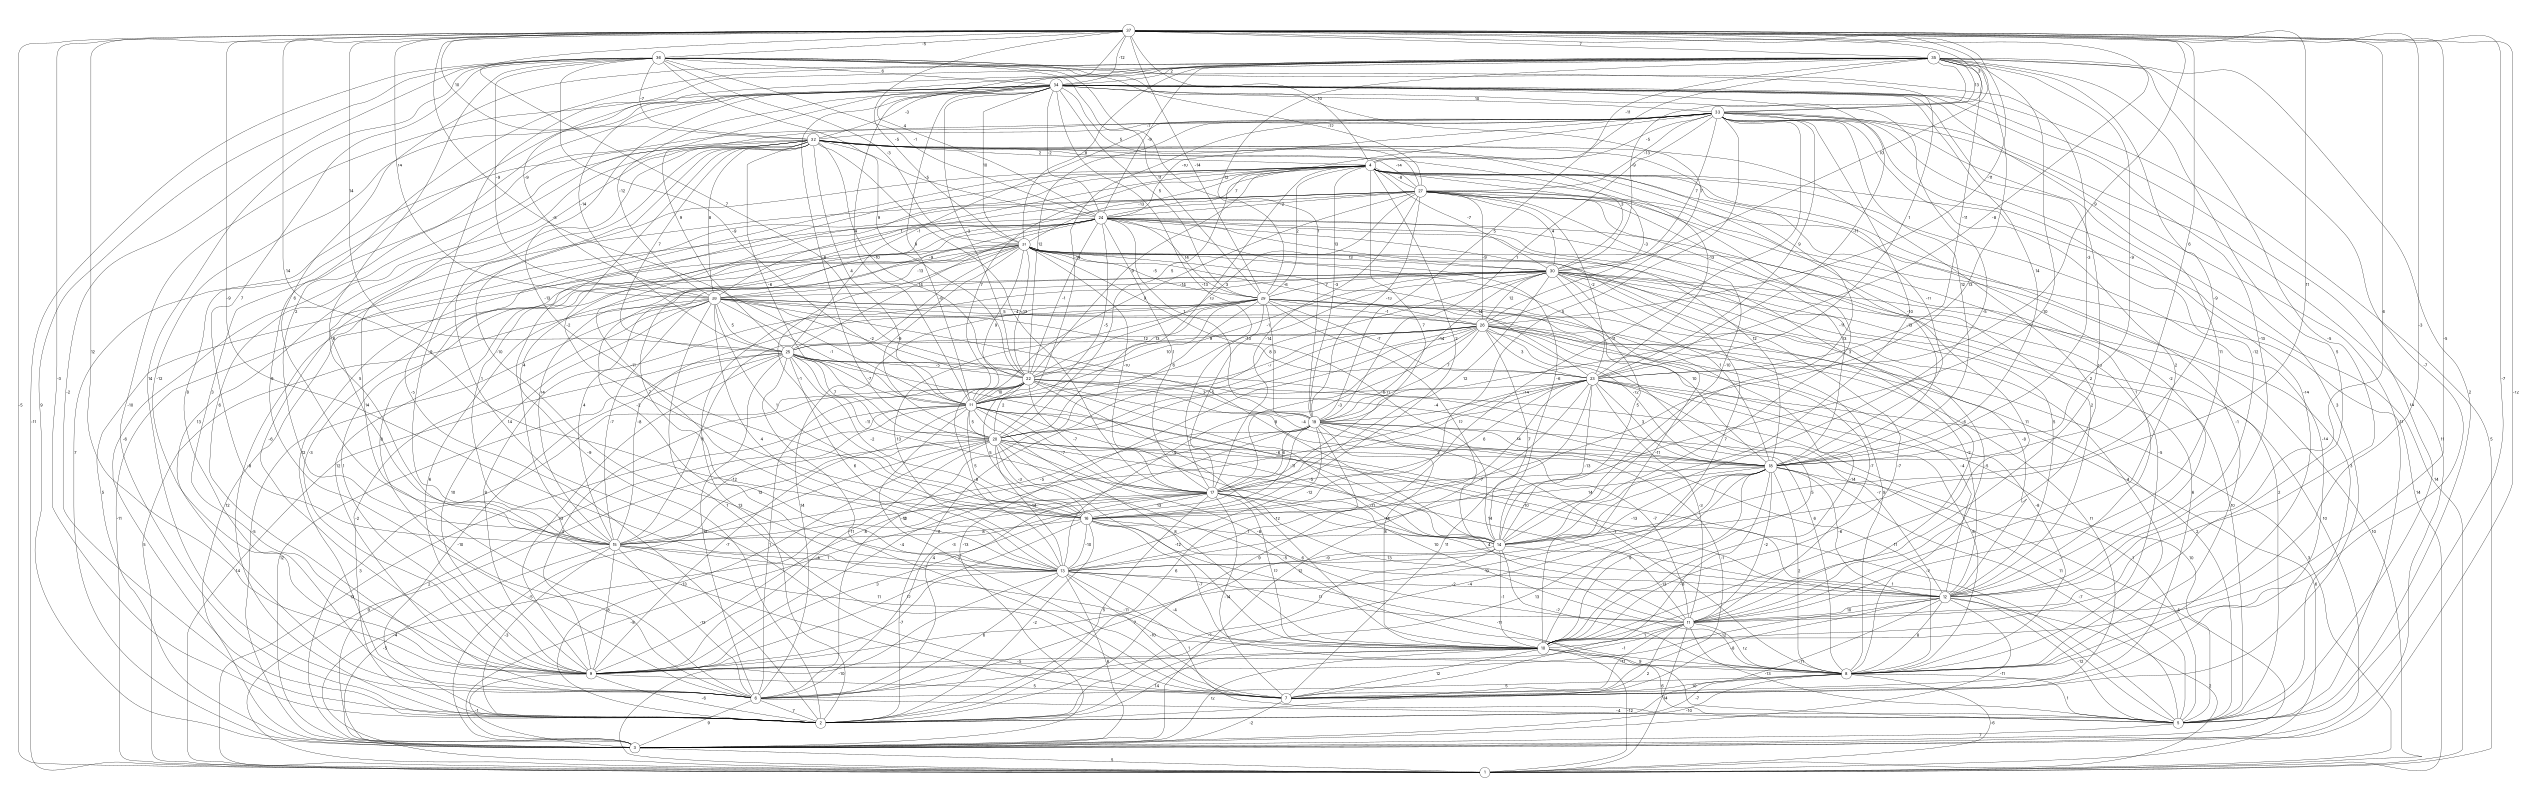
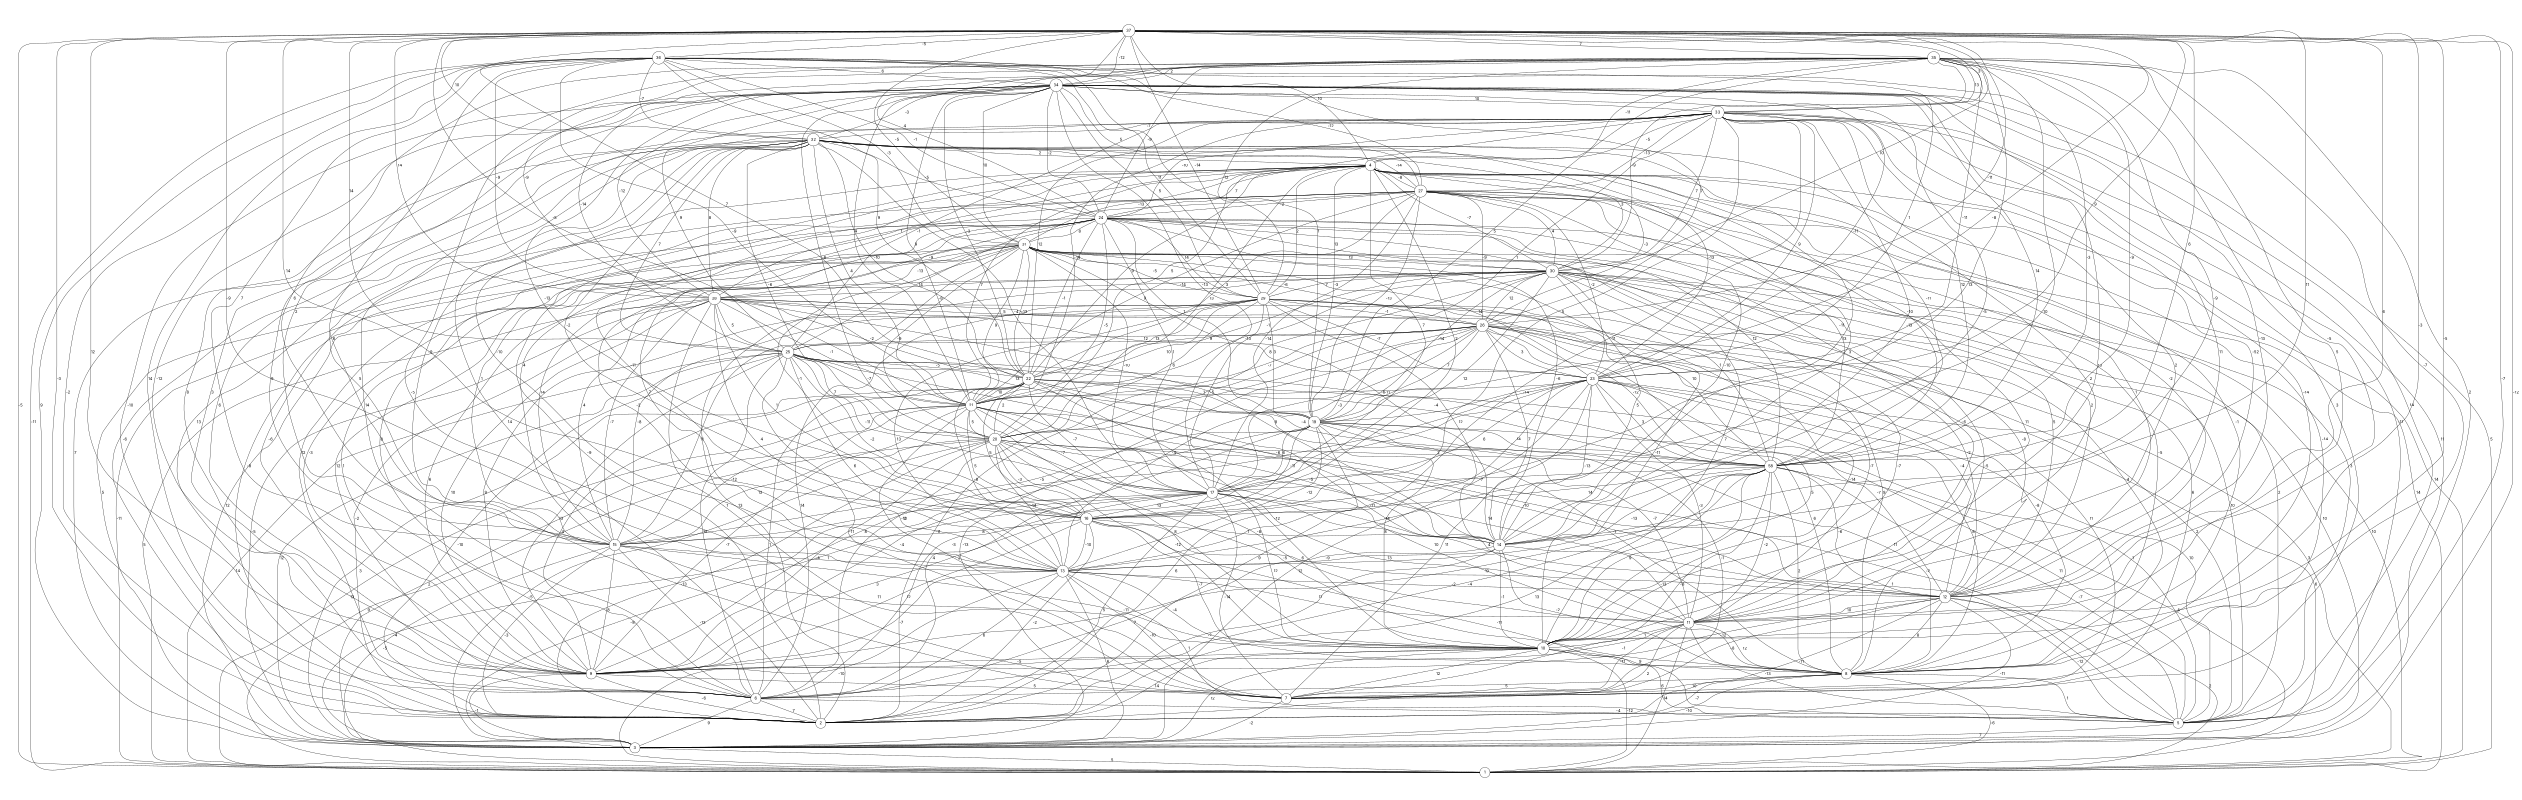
  graph {
    fontname=Inter
    node [fontname=Inter shape=circle]
    edge [fontname=Inter]
    37
    1
    2
    3
    4
    5
    9
    10
    11
    12
    13
    14
    16
-   18
+   18 [label=58]
    19
    21
    22
    23
    24
    25
    26
    28
    29
    30
    31
    32
    33
    34
    35
    36
    27
    7
    8
    6
    15
    17
    20
    37 -- 1 [label=-5]
    37 -- 2 [label=-3]
    37 -- 3 [label=-12]
    37 -- 4 [label=10]
    37 -- 5 [label=-7]
    37 -- 9 [label=12]
    37 -- 10 [label=-5]
    37 -- 11 [label=-3]
    37 -- 12 [label=6]
    37 -- 13 [label=-9]
    37 -- 14 [label=11]
    37 -- 16 [label=14]
    37 -- 18 [label=6]
    37 -- 19 [label=-8]
    37 -- 21 [label=-5]
    37 -- 22 [label=7]
    37 -- 23 [label=9]
    37 -- 24 [label=4]
    37 -- 25 [label=14]
    37 -- 26 [label=-11]
    37 -- 28 [label=14]
    37 -- 29 [label=-14]
    37 -- 30 [label=10]
    37 -- 31 [label=-5]
    37 -- 32 [label=10]
    37 -- 33 [label=3]
    37 -- 34 [label=-12]
    37 -- 35 [label=7]
    37 -- 36 [label=-5]
    3 -- 1 [label=5]
    4 -- 1 [label=14]
    4 -- 2 [label=-9]
    4 -- 27 [label=-8]
    5 -- 3 [label=7]
    9 -- 2 [label=-6]
    9 -- 3 [label=-1]
    9 -- 7 [label=5]
    10 -- 1 [label=-12]
    10 -- 2 [label=14]
    10 -- 3 [label=12]
    10 -- 5 [label=6]
    10 -- 9 [label=-5]
    10 -- 7 [label=12]
    10 -- 8 [label=9]
    11 -- 1 [label=14]
    11 -- 2 [label=2]
    11 -- 5 [label=-13]
    11 -- 9 [label=-1]
    11 -- 10 [label=1]
    11 -- 7 [label=-11]
    11 -- 8 [label=12]
    12 -- 1 [label=2]
    12 -- 2 [label=-11]
    12 -- 3 [label=-11]
    12 -- 4 [label=-2]
    12 -- 5 [label=-12]
    12 -- 9 [label=-12]
    12 -- 11 [label=10]
    12 -- 7 [label=-8]
    12 -- 8 [label=8]
    13 -- 1 [label=-10]
    13 -- 3 [label=6]
    13 -- 4 [label=-11]
    13 -- 5 [label=1]
    13 -- 9 [label=-7]
    13 -- 10 [label=-4]
    13 -- 11 [label=11]
    13 -- 12 [label=-2]
    13 -- 7 [label=-10]
    13 -- 6 [label=6]
    14 -- 2 [label=-2]
    14 -- 4 [label=3]
    14 -- 10 [label=-1]
    14 -- 11 [label=-13]
    14 -- 13 [label=-9]
    14 -- 8 [label=-2]
    14 -- 6 [label=7]
    16 -- 2 [label=-2]
    16 -- 4 [label=2]
    16 -- 5 [label=-11]
    16 -- 9 [label=12]
    16 -- 10 [label=-7]
    16 -- 12 [label=6]
    16 -- 13 [label=-10]
    16 -- 14 [label=1]
    16 -- 15 [label=8]
    18 -- 2 [label=13]
    18 -- 3 [label=4]
    18 -- 4 [label=-10]
    18 -- 5 [label=-7]
    18 -- 9 [label=10]
    18 -- 10 [label=9]
    18 -- 11 [label=-2]
    18 -- 12 [label=-6]
    18 -- 13 [label=-13]
    18 -- 16 [label=14]
    18 -- 7 [label=-8]
    18 -- 8 [label=2]
    18 -- 6 [label=-4]
    18 -- 17 [label=-7]
    19 -- 2 [label=6]
    19 -- 4 [label=-3]
    19 -- 5 [label=11]
    19 -- 9 [label=-4]
    19 -- 10 [label=8]
    19 -- 11 [label=-7]
    19 -- 13 [label=-12]
    19 -- 16 [label=-11]
    19 -- 18 [label=14]
    19 -- 7 [label=-1]
    19 -- 8 [label=11]
    19 -- 6 [label=4]
    19 -- 15 [label=-5]
    19 -- 17 [label=6]
    21 -- 1 [label=13]
    21 -- 3 [label=2]
    21 -- 4 [label=7]
    21 -- 5 [label=-2]
    21 -- 9 [label=-7]
    21 -- 10 [label=8]
    21 -- 12 [label=-10]
    21 -- 14 [label=-5]
    21 -- 16 [label=5]
    21 -- 7 [label=2]
    21 -- 8 [label=10]
    21 -- 15 [label=-12]
    21 -- 17 [label=-7]
    21 -- 20 [label=5]
    22 -- 3 [label=3]
    22 -- 4 [label=9]
    22 -- 5 [label=1]
    22 -- 9 [label=4]
    22 -- 10 [label=-12]
    22 -- 11 [label=-11]
    22 -- 13 [label=-8]
    22 -- 16 [label=5]
    22 -- 18 [label=-4]
    22 -- 19 [label=1]
    22 -- 21 [label=10]
    22 -- 8 [label=-1]
    22 -- 6 [label=1]
    22 -- 17 [label=-7]
    22 -- 20 [label=2]
    23 -- 1 [label=6]
    23 -- 2 [label=9]
    23 -- 3 [label=12]
    23 -- 5 [label=10]
    23 -- 9 [label=8]
    23 -- 11 [label=-3]
    23 -- 12 [label=-7]
    23 -- 14 [label=-13]
    23 -- 18 [label=3]
    23 -- 19 [label=-14]
    23 -- 21 [label=-11]
    23 -- 7 [label=11]
    23 -- 8 [label=8]
    23 -- 6 [label=-3]
    23 -- 17 [label=6]
    24 -- 3 [label=5]
    24 -- 4 [label=7]
    24 -- 9 [label=-3]
    24 -- 10 [label=7]
    24 -- 11 [label=-6]
    24 -- 12 [label=2]
    24 -- 13 [label=7]
    24 -- 14 [label=-6]
    24 -- 18 [label=12]
    24 -- 19 [label=1]
    24 -- 22 [label=-1]
    24 -- 8 [label=-5]
    24 -- 6 [label=12]
    24 -- 15 [label=1]
    24 -- 17 [label=1]
    24 -- 20 [label=-5]
    25 -- 1 [label=14]
    25 -- 2 [label=-10]
    25 -- 3 [label=12]
    25 -- 9 [label=13]
    25 -- 13 [label=6]
    25 -- 14 [label=-6]
    25 -- 16 [label=-2]
    25 -- 18 [label=-4]
+   25 -- 19 [label=13]
    25 -- 21 [label=-7]
    25 -- 22 [label=-5]
    25 -- 24 [label=14]
    25 -- 7 [label=-11]
    25 -- 8 [label=6]
    25 -- 6 [label=12]
    25 -- 17 [label=-11]
    25 -- 20 [label=7]
    26 -- 1 [label=3]
    26 -- 2 [label=-11]
    26 -- 3 [label=-13]
    26 -- 4 [label=-3]
    26 -- 5 [label=2]
    26 -- 10 [label=5]
    26 -- 12 [label=-4]
    26 -- 13 [label=-4]
    26 -- 14 [label=7]
    26 -- 18 [label=-12]
    26 -- 19 [label=7]
    26 -- 21 [label=-7]
    26 -- 23 [label=3]
    26 -- 25 [label=9]
    26 -- 7 [label=11]
    26 -- 8 [label=-8]
    26 -- 6 [label=2]
    26 -- 15 [label=11]
    26 -- 17 [label=-3]
    28 -- 1 [label=5]
    28 -- 2 [label=-2]
    28 -- 3 [label=-5]
    28 -- 4 [label=1]
    28 -- 9 [label=10]
    28 -- 11 [label=-7]
    28 -- 13 [label=4]
    28 -- 14 [label=8]
    28 -- 16 [label=1]
    28 -- 21 [label=-1]
    28 -- 22 [label=-2]
    28 -- 23 [label=12]
    28 -- 24 [label=-9]
    28 -- 25 [label=5]
    28 -- 26 [label=5]
    28 -- 7 [label=1]
    28 -- 8 [label=9]
    28 -- 15 [label=-7]
    29 -- 4 [label=2]
    29 -- 9 [label=9]
    29 -- 10 [label=-14]
    29 -- 12 [label=-2]
    29 -- 13 [label=13]
    29 -- 14 [label=12]
    29 -- 18 [label=10]
    29 -- 19 [label=3]
    29 -- 21 [label=10]
    29 -- 22 [label=13]
    29 -- 23 [label=-7]
    29 -- 24 [label=14]
    29 -- 26 [label=-1]
    29 -- 6 [label=14]
    29 -- 15 [label=-8]
    29 -- 17 [label=-5]
    29 -- 20 [label=6]
    30 -- 1 [label=10]
    30 -- 2 [label=13]
    30 -- 3 [label=10]
    30 -- 4 [label=-7]
    30 -- 5 [label=10]
    30 -- 9 [label=6]
    30 -- 10 [label=-7]
    30 -- 12 [label=-8]
    30 -- 14 [label=5]
    30 -- 18 [label=1]
    30 -- 19 [label=-14]
    30 -- 21 [label=-13]
    30 -- 22 [label=-1]
    30 -- 24 [label=13]
    30 -- 26 [label=12]
    30 -- 28 [label=-14]
    30 -- 29 [label=7]
    30 -- 27 [label=4]
    30 -- 7 [label=6]
    30 -- 8 [label=4]
    30 -- 15 [label=4]
    30 -- 17 [label=12]
    30 -- 20 [label=8]
    31 -- 1 [label=-11]
    31 -- 3 [label=12]
    31 -- 4 [label=-13]
    31 -- 5 [label=2]
    31 -- 9 [label=1]
    31 -- 10 [label=-11]
    31 -- 12 [label=5]
    31 -- 13 [label=-2]
    31 -- 14 [label=-6]
    31 -- 16 [label=-1]
    31 -- 21 [label=9]
    31 -- 22 [label=-13]
    31 -- 23 [label=14]
    31 -- 25 [label=-8]
    31 -- 26 [label=-6]
    31 -- 28 [label=-13]
    31 -- 29 [label=-5]
    31 -- 30 [label=13]
    31 -- 8 [label=-5]
    31 -- 15 [label=14]
    31 -- 17 [label=-10]
    31 -- 20 [label=-9]
    32 -- 2 [label=-6]
    32 -- 3 [label=7]
    32 -- 4 [label=2]
    32 -- 9 [label=6]
    32 -- 11 [label=2]
    32 -- 13 [label=-10]
    32 -- 14 [label=13]
    32 -- 16 [label=-2]
    32 -- 18 [label=-11]
    32 -- 21 [label=4]
    32 -- 22 [label=-10]
    32 -- 23 [label=-13]
    32 -- 24 [label=-5]
    32 -- 25 [label=7]
    32 -- 28 [label=8]
    32 -- 30 [label=3]
    32 -- 27 [label=-14]
    32 -- 7 [label=14]
    32 -- 6 [label=13]
    32 -- 15 [label=6]
    32 -- 17 [label=-4]
    32 -- 20 [label=-6]
    33 -- 3 [label=11]
    33 -- 4 [label=-5]
    33 -- 5 [label=-11]
    33 -- 9 [label=3]
    33 -- 11 [label=2]
-   33 -- 12 [label=-12]
+   33 -- 12 [label=-52]
    33 -- 13 [label=11]
    33 -- 14 [label=-13]
    33 -- 16 [label=5]
    33 -- 18 [label=12]
    33 -- 19 [label=1]
    33 -- 21 [label=-14]
    33 -- 22 [label=12]
    33 -- 23 [label=9]
    33 -- 24 [label=-10]
    33 -- 25 [label=-1]
    33 -- 30 [label=7]
    33 -- 32 [label=-7]
    33 -- 27 [label=-13]
    33 -- 7 [label=3]
    33 -- 8 [label=-14]
    33 -- 6 [label=14]
    33 -- 20 [label=5]
    34 -- 1 [label=5]
    34 -- 2 [label=-10]
    34 -- 5 [label=14]
    34 -- 9 [label=-12]
    34 -- 10 [label=13]
    34 -- 11 [label=11]
    34 -- 12 [label=-13]
    34 -- 14 [label=-5]
    34 -- 16 [label=-13]
    34 -- 18 [label=14]
    34 -- 21 [label=9]
    34 -- 22 [label=-3]
    34 -- 23 [label=-11]
    34 -- 24 [label=-2]
    34 -- 25 [label=9]
    34 -- 28 [label=-12]
    34 -- 29 [label=5]
    34 -- 31 [label=10]
    34 -- 32 [label=-3]
    34 -- 33 [label=10]
    34 -- 27 [label=5]
    34 -- 6 [label=8]
    34 -- 15 [label=2]
    34 -- 17 [label=-13]
    34 -- 20 [label=-6]
    35 -- 2 [label=-5]
    35 -- 4 [label=-11]
    35 -- 5 [label=2]
    35 -- 10 [label=5]
    35 -- 11 [label=-5]
    35 -- 13 [label=10]
    35 -- 14 [label=-9]
    35 -- 16 [label=13]
    35 -- 18 [label=-9]
    35 -- 19 [label=5]
    35 -- 21 [label=4]
    35 -- 23 [label=-11]
    35 -- 24 [label=-9]
    35 -- 25 [label=-14]
    35 -- 28 [label=-9]
    35 -- 29 [label=12]
    35 -- 30 [label=-9]
-   35 -- 31 [label=8]
+   24 -- 31 [label=8]
    35 -- 33 [label=13]
    35 -- 34 [label=2]
    35 -- 8 [label=-7]
    35 -- 6 [label=9]
    35 -- 15 [label=6]
    36 -- 1 [label=-11]
    36 -- 2 [label=-2]
    36 -- 3 [label=9]
    36 -- 18 [label=-3]
    36 -- 19 [label=1]
    36 -- 21 [label=-9]
    36 -- 22 [label=9]
    36 -- 23 [label=1]
    36 -- 24 [label=-1]
    36 -- 26 [label=7]
    36 -- 28 [label=-9]
    36 -- 29 [label=11]
    36 -- 31 [label=-3]
    36 -- 32 [label=-7]
    36 -- 34 [label=6]
    36 -- 27 [label=-12]
    36 -- 7 [label=5]
    36 -- 6 [label=14]
    36 -- 15 [label=7]
    27 -- 1 [label=14]
    27 -- 2 [label=-8]
    27 -- 5 [label=3]
    27 -- 9 [label=-6]
    27 -- 10 [label=11]
    27 -- 12 [label=1]
    27 -- 14 [label=-10]
    27 -- 18 [label=-11]
    27 -- 19 [label=-13]
    27 -- 21 [label=9]
    27 -- 22 [label=3]
    27 -- 23 [label=-2]
    27 -- 24 [label=-2]
    27 -- 26 [label=-9]
    27 -- 6 [label=12]
    27 -- 15 [label=4]
    27 -- 17 [label=-14]
    7 -- 3 [label=-2]
    7 -- 4 [label=-14]
    8 -- 1 [label=-6]
    8 -- 2 [label=-7]
    8 -- 3 [label=-10]
    8 -- 4 [label=-1]
    8 -- 5 [label=1]
    8 -- 7 [label=10]
    8 -- 6 [label=5]
    6 -- 2 [label=7]
    6 -- 3 [label=9]
    6 -- 4 [label=8]
    6 -- 5 [label=-4]
    15 -- 2 [label=-3]
    15 -- 3 [label=-5]
    15 -- 4 [label=-9]
    15 -- 9 [label=8]
    15 -- 10 [label=11]
    15 -- 13 [label=1]
    15 -- 8 [label=-11]
    15 -- 6 [label=-13]
    17 -- 1 [label=-4]
    17 -- 2 [label=5]
    17 -- 3 [label=-8]
    17 -- 4 [label=7]
    17 -- 9 [label=3]
    17 -- 10 [label=12]
    17 -- 11 [label=13]
    17 -- 12 [label=4]
    17 -- 14 [label=-14]
    17 -- 16 [label=13]
    17 -- 7 [label=-14]
    17 -- 15 [label=-10]
    20 -- 1 [label=9]
    20 -- 2 [label=-13]
    20 -- 3 [label=-5]
    20 -- 4 [label=13]
    20 -- 5 [label=1]
    20 -- 9 [label=-4]
    20 -- 10 [label=-12]
    20 -- 11 [label=-8]
    20 -- 12 [label=14]
    20 -- 13 [label=-14]
    20 -- 16 [label=-3]
    20 -- 18 [label=2]
    20 -- 8 [label=-5]
    20 -- 15 [label=13]
  }
